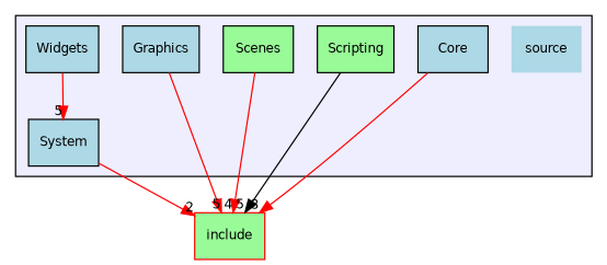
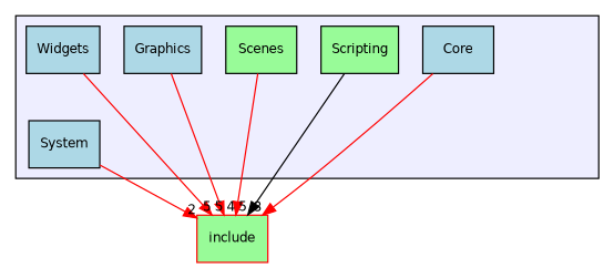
  digraph {
    compound=true
    node [fillcolor=lightblue fontname=Helvetica fontsize=10 shape=box style=filled]
    edge [color=red headlabel=5 labeldistance=1.5 labelfontname=Helvetica labelfontsize=10]
-   n1 [label=source shape=plaintext]
    n2 [label=Core]
    n3 [label=Graphics]
    n4 [fillcolor=palegreen label=Scenes]
    n5 [fillcolor=palegreen label=Scripting]
    n6 [label=System]
    n7 [label=Widgets]
    n8 [color=red fillcolor=palegreen label=include]
    subgraph cluster_1 {
      bgcolor="#eeeeff"
      pencolor=black
-     n1
      n2
      n3
      n4
      n5
      n6
      n7
    }
    n2 -> n8 [headlabel=8]
    n3 -> n8
    n4 -> n8 [headlabel=4]
    n5 -> n8 [color=black]
    n6 -> n8 [headlabel=2]
-   n7 -> n6
+   n7 -> n8
  }
